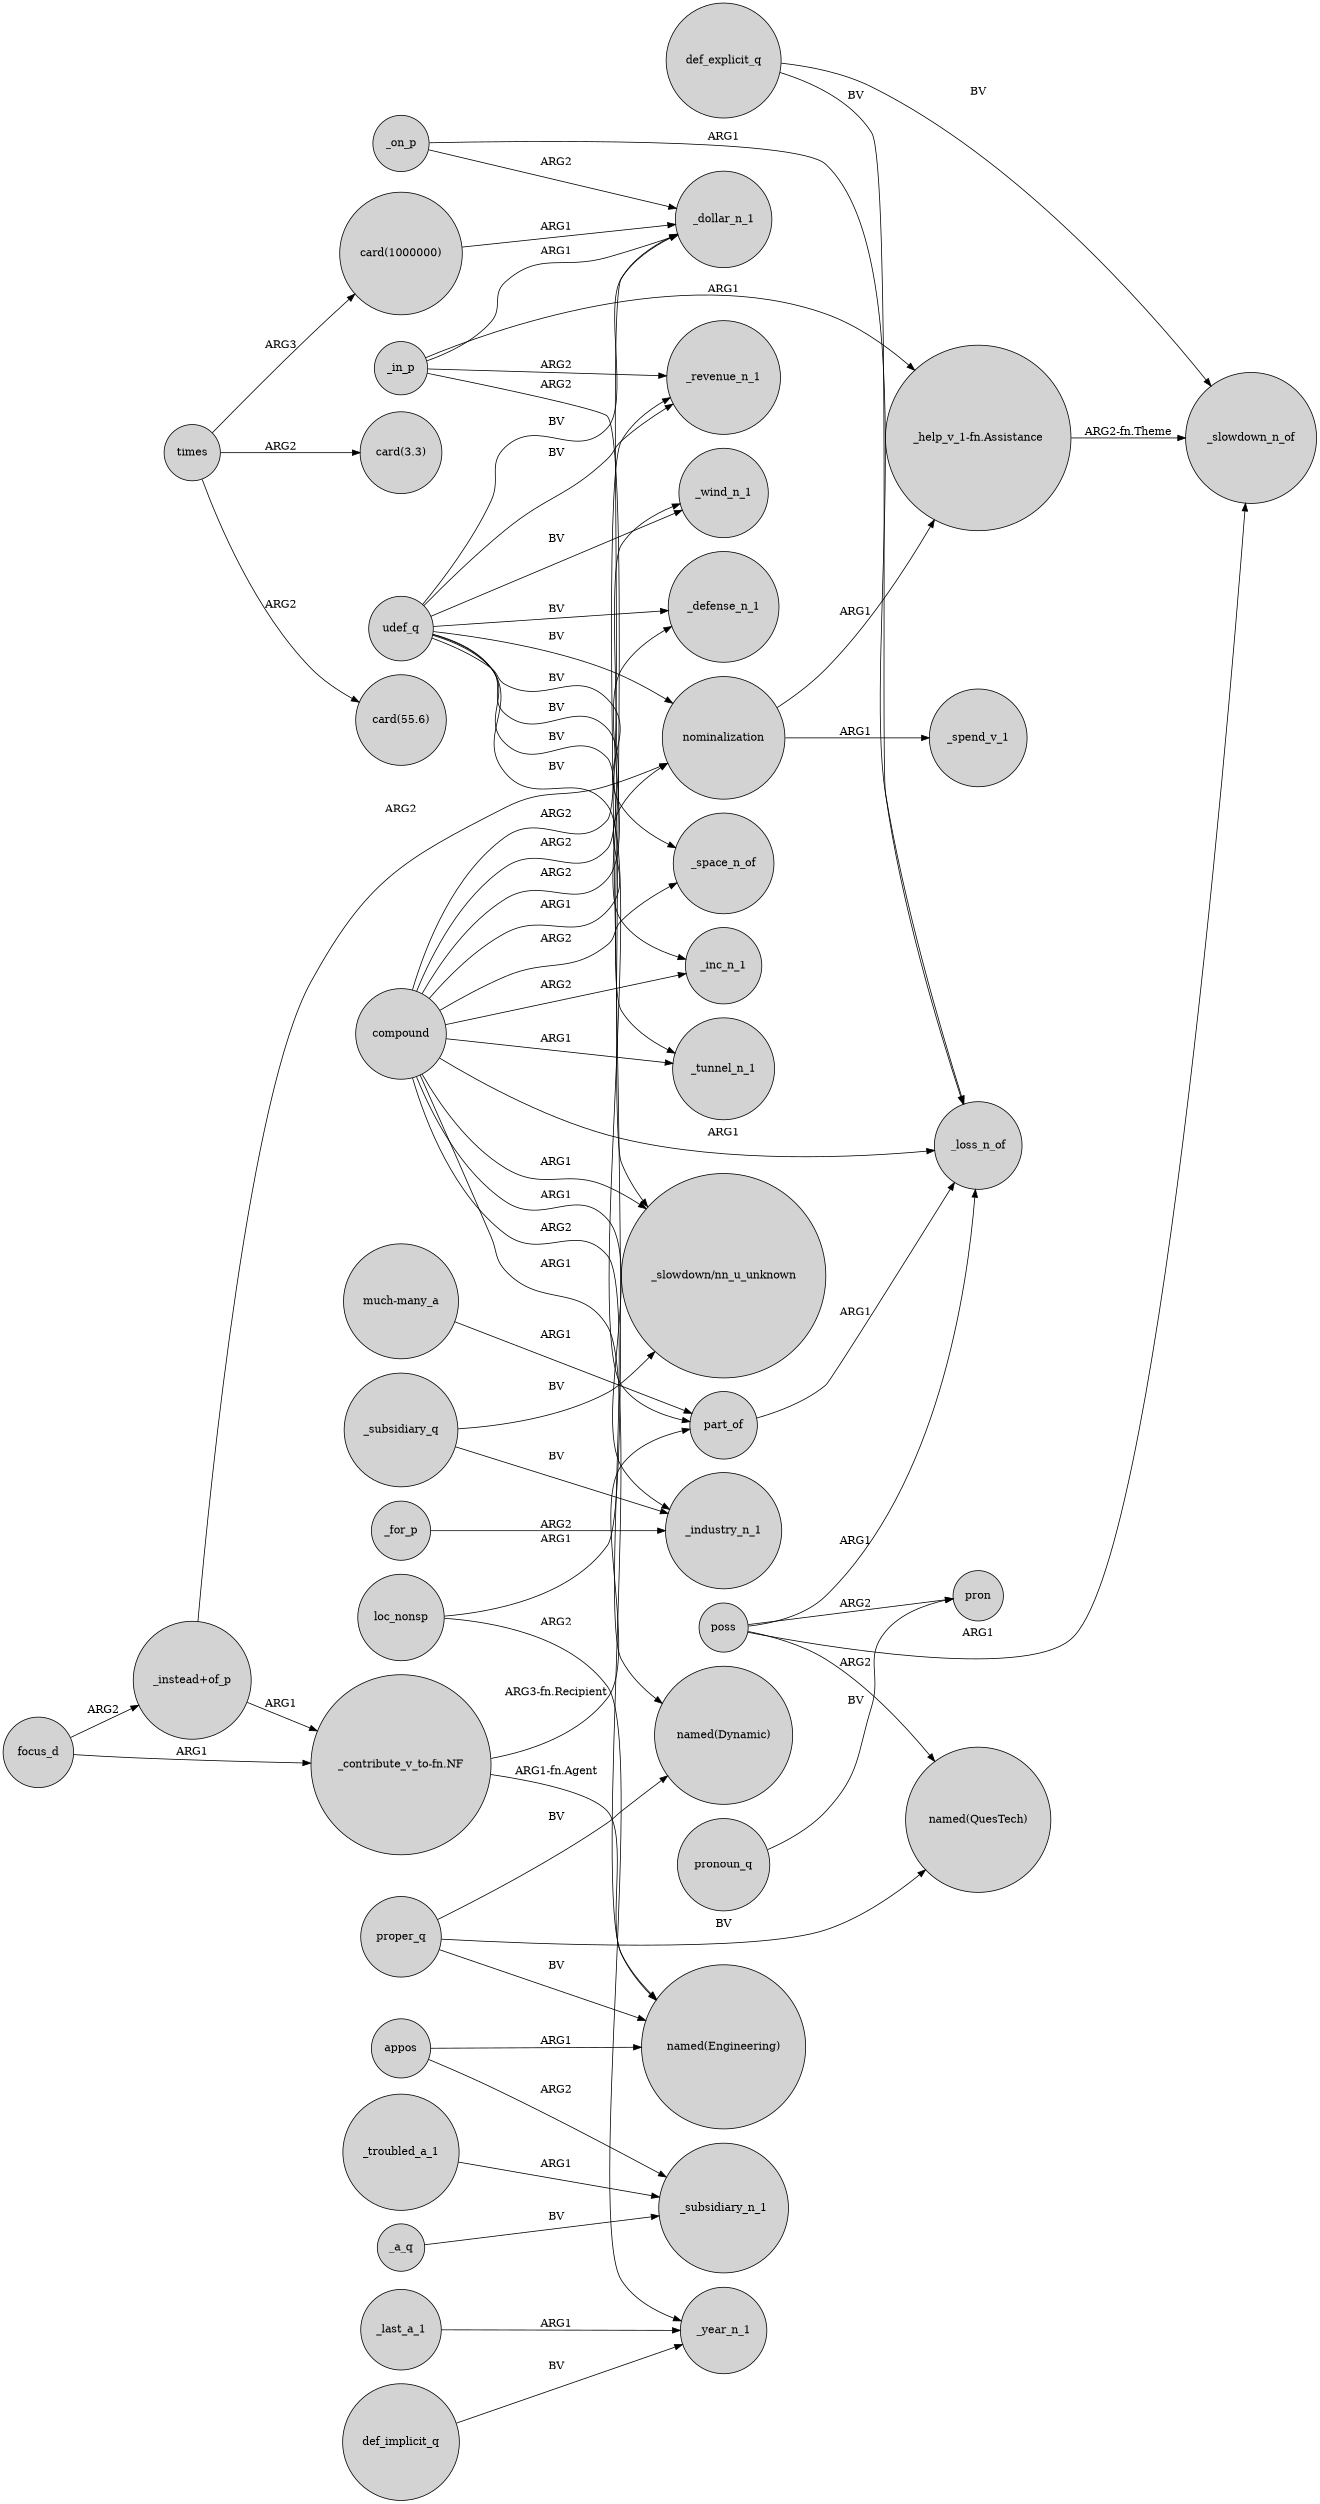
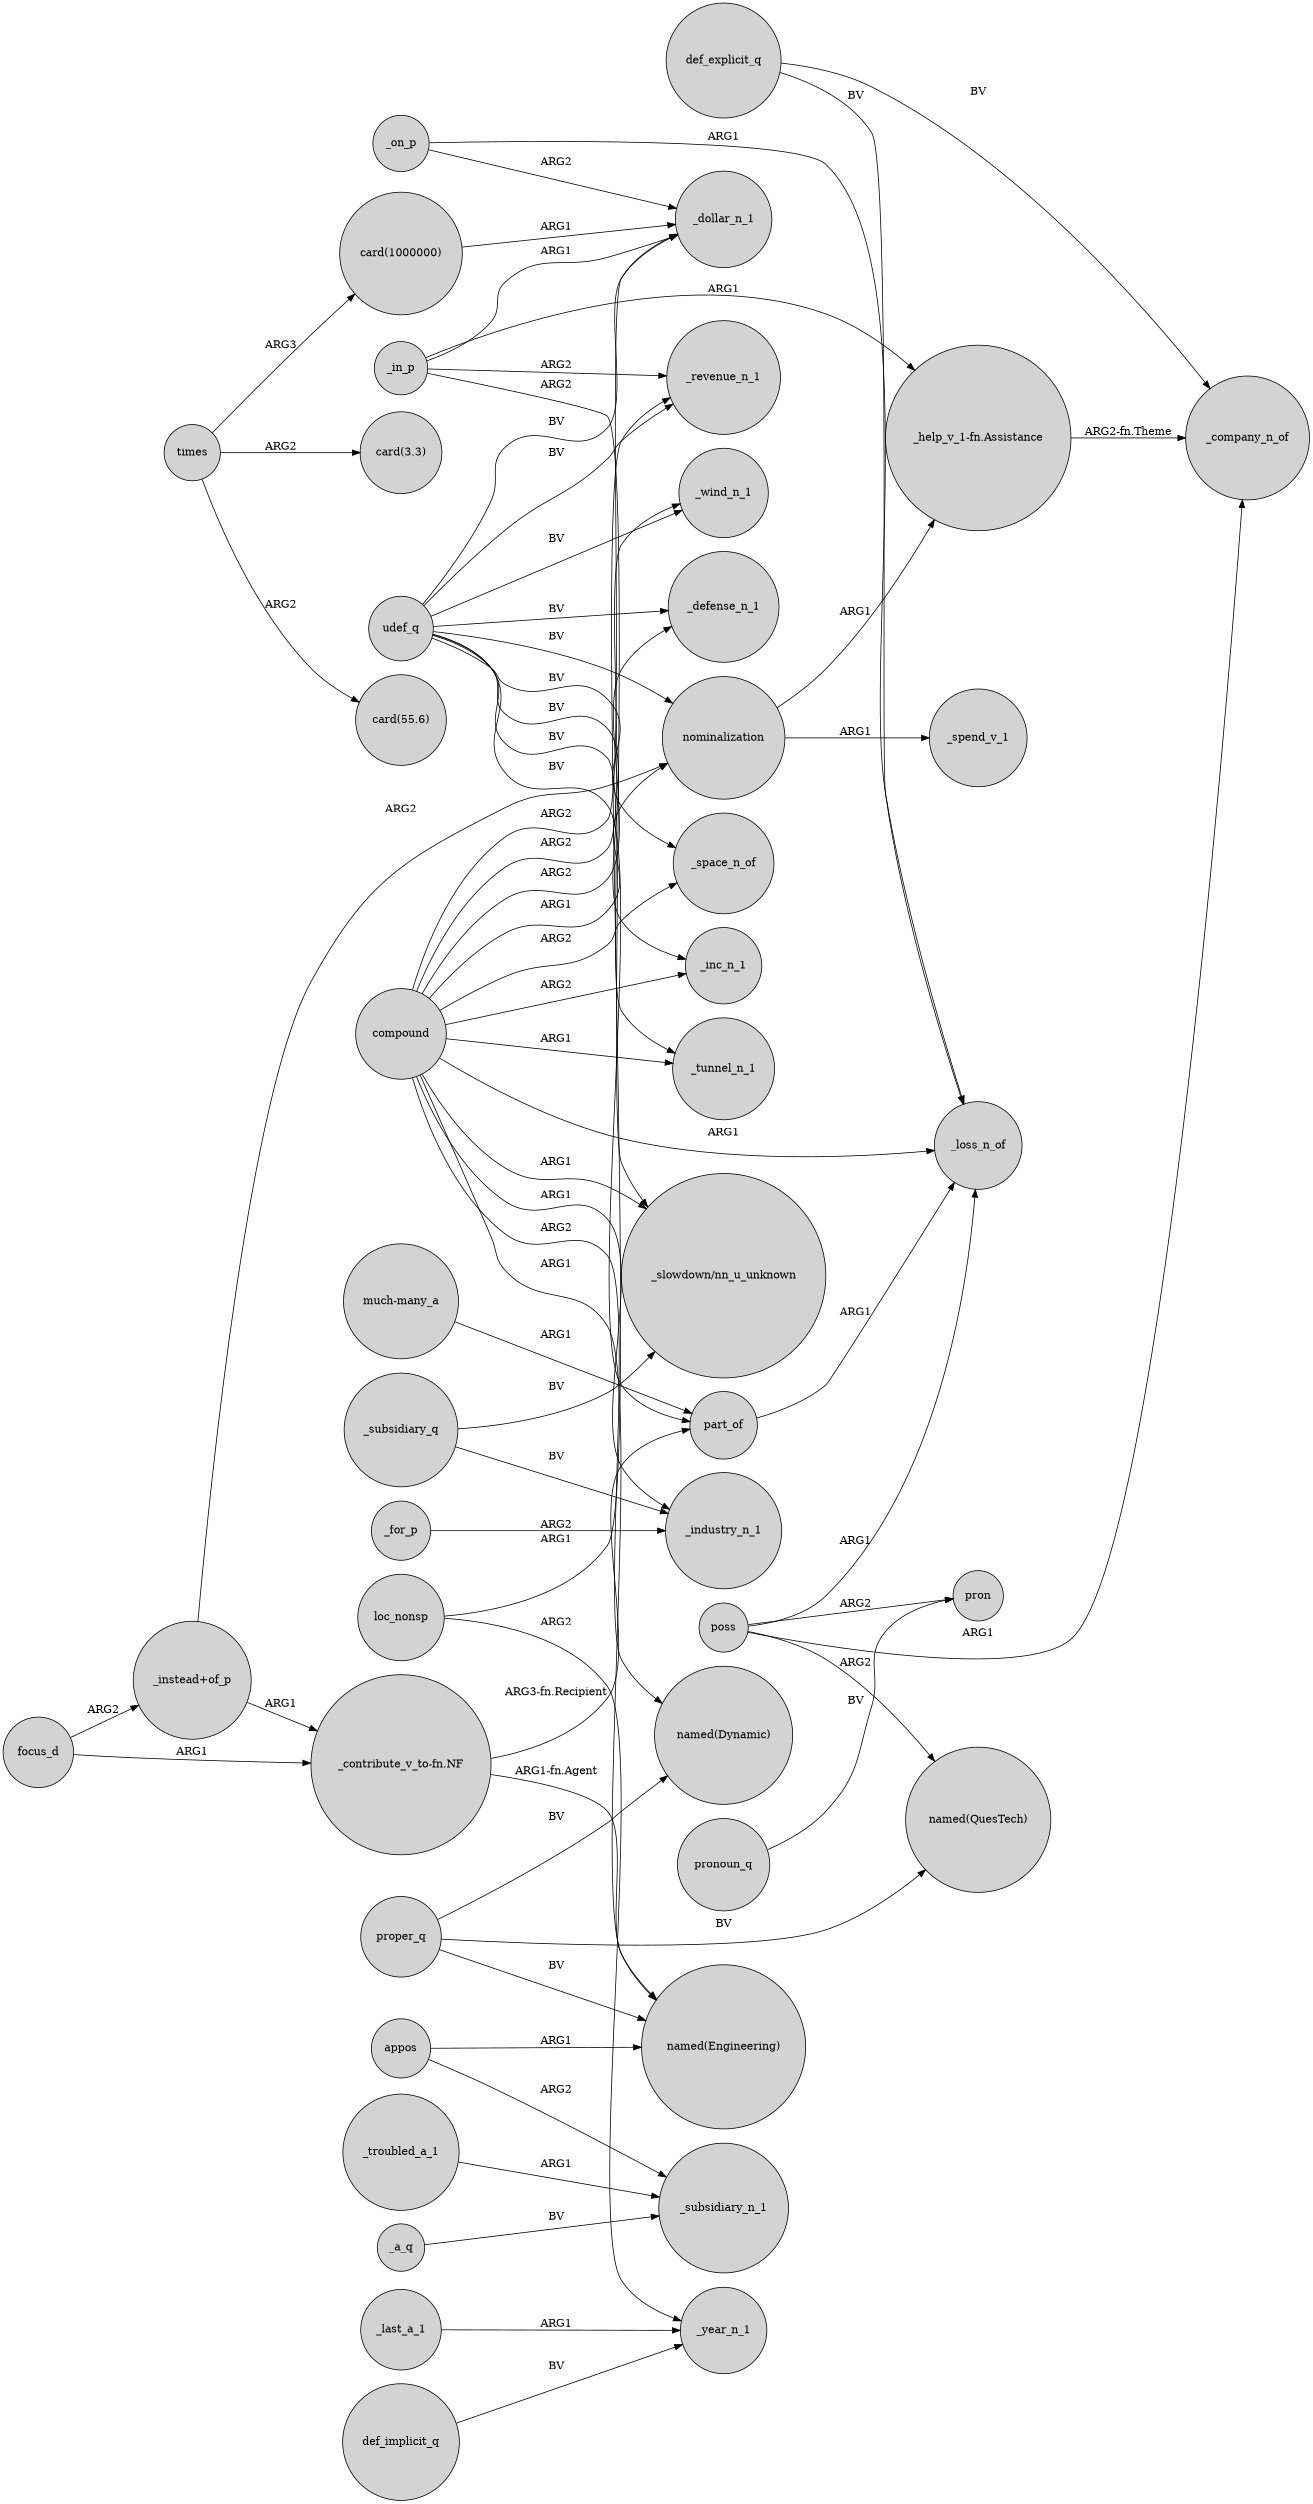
  digraph {
    rankdir=LR
    node [shape=circle style=filled]
    compound
    _wind_n_1
    _loss_n_of
    _dollar_n_1
    _tunnel_n_1
    "named(Engineering)"
    _inc_n_1
    nominalization
    "_slowdown/nn_u_unknown"
    _industry_n_1
    _space_n_of
    _defense_n_1
    "named(Dynamic)"
    _spend_v_1
    "_help_v_1-fn.Assistance"
    part_of
    "card(1000000)"
    proper_q
    "named(QuesTech)"
    _for_p
    udef_q
    _revenue_n_1
    appos
    _subsidiary_n_1
    poss
    pron
-   _company_n_of [label=_slowdown_n_of]
+   _company_n_of
    def_implicit_q
    _year_n_1
    "much-many_a"
    def_explicit_q
    focus_d
    "_contribute_v_to-fn.NF"
    "_instead+of_p"
    n35 [label=_subsidiary_q]
    _in_p
    _troubled_a_1
    _a_q
    pronoun_q
    times
    "card(3.3)"
    "card(55.6)"
    _on_p
    loc_nonsp
    _last_a_1
    compound -> _wind_n_1 [label=ARG2]
    compound -> _loss_n_of [label=ARG1]
    compound -> _dollar_n_1 [label=ARG2]
    compound -> _tunnel_n_1 [label=ARG1]
    compound -> "named(Engineering)" [label=ARG1]
    compound -> _inc_n_1 [label=ARG2]
    compound -> nominalization [label=ARG1]
    compound -> "_slowdown/nn_u_unknown" [label=ARG1]
    compound -> _industry_n_1 [label=ARG1]
    compound -> _space_n_of [label=ARG2]
    compound -> _defense_n_1 [label=ARG2]
    compound -> "named(Dynamic)" [label=ARG2]
    nominalization -> _spend_v_1 [label=ARG1]
    nominalization -> "_help_v_1-fn.Assistance" [label=ARG1]
    "_help_v_1-fn.Assistance" -> _company_n_of [label="ARG2-fn.Theme"]
    part_of -> _loss_n_of [label=ARG1]
    "card(1000000)" -> _dollar_n_1 [label=ARG1]
    proper_q -> "named(Engineering)" [label=BV]
    proper_q -> "named(Dynamic)" [label=BV]
    proper_q -> "named(QuesTech)" [label=BV]
    _for_p -> _industry_n_1 [label=ARG2]
    udef_q -> _wind_n_1 [label=BV]
    udef_q -> _dollar_n_1 [label=BV]
    udef_q -> _tunnel_n_1 [label=BV]
    udef_q -> _inc_n_1 [label=BV]
    udef_q -> nominalization [label=BV]
    udef_q -> _space_n_of [label=BV]
    udef_q -> _defense_n_1 [label=BV]
    udef_q -> part_of [label=BV]
    udef_q -> _revenue_n_1 [label=BV]
    appos -> "named(Engineering)" [label=ARG1]
    appos -> _subsidiary_n_1 [label=ARG2]
    poss -> _loss_n_of [label=ARG1]
    poss -> "named(QuesTech)" [label=ARG2]
    poss -> pron [label=ARG2]
    poss -> _company_n_of [label=ARG1]
    def_implicit_q -> _year_n_1 [label=BV]
    "much-many_a" -> part_of [label=ARG1]
    def_explicit_q -> _loss_n_of [label=BV]
    def_explicit_q -> _company_n_of [label=BV]
    focus_d -> "_contribute_v_to-fn.NF" [label=ARG1]
    focus_d -> "_instead+of_p" [label=ARG2]
    "_contribute_v_to-fn.NF" -> "named(Engineering)" [label="ARG1-fn.Agent"]
    "_contribute_v_to-fn.NF" -> part_of [label="ARG3-fn.Recipient"]
    "_instead+of_p" -> nominalization [label=ARG2]
    "_instead+of_p" -> "_contribute_v_to-fn.NF" [label=ARG1]
    n35 -> "_slowdown/nn_u_unknown" [label=BV]
    n35 -> _industry_n_1 [label=BV]
    _in_p -> _dollar_n_1 [label=ARG1]
    _in_p -> "_slowdown/nn_u_unknown" [label=ARG2]
    _in_p -> "_help_v_1-fn.Assistance" [label=ARG1]
    _in_p -> _revenue_n_1 [label=ARG2]
    _troubled_a_1 -> _subsidiary_n_1 [label=ARG1]
    _a_q -> _subsidiary_n_1 [label=BV]
    pronoun_q -> pron [label=BV]
    times -> "card(1000000)" [label=ARG3]
    times -> "card(3.3)" [label=ARG2]
    times -> "card(55.6)" [label=ARG2]
    _on_p -> _loss_n_of [label=ARG1]
    _on_p -> _dollar_n_1 [label=ARG2]
    loc_nonsp -> _revenue_n_1 [label=ARG1]
    loc_nonsp -> _year_n_1 [label=ARG2]
    _last_a_1 -> _year_n_1 [label=ARG1]
  }
